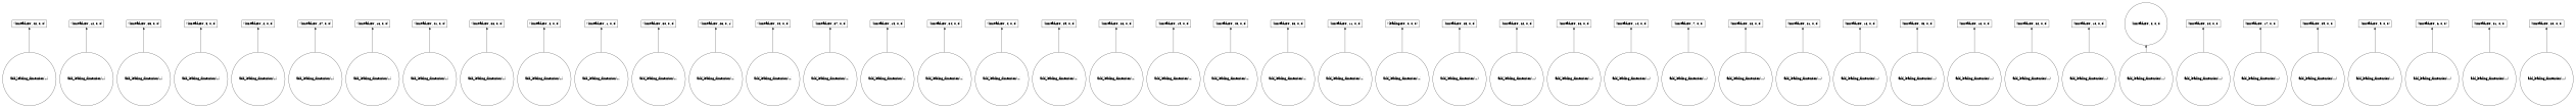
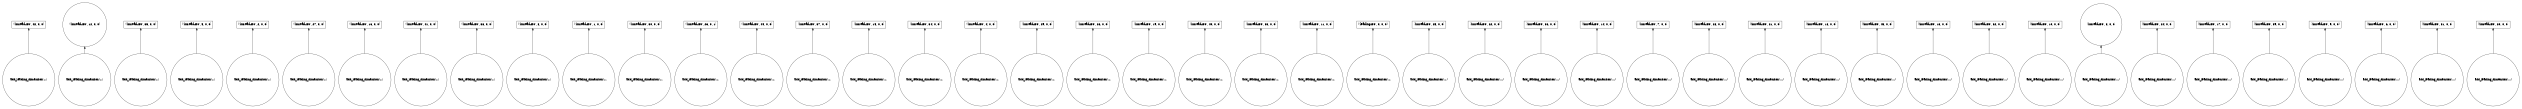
  digraph {
    rankdir=BT
    node [shape=circle]
    n1 [label="('imread-#0', 42, 0, 0)" shape=box]
    n2 [label="add_leading_dimension(...)"]
-   n3 [label="('imread-#0', 12, 0, 0)" shape=box]
+   n3 [label="('imread-#0', 12, 0, 0)"]
    n4 [label="add_leading_dimension(...)"]
    n5 [label="('imread-#0', 35, 0, 0)" shape=box]
    n6 [label="add_leading_dimension(...)"]
    n7 [label="('imread-#0', 5, 0, 0)" shape=box]
    n8 [label="add_leading_dimension(...)"]
    n9 [label="('imread-#0', 2, 0, 0)" shape=box]
    n10 [label="add_leading_dimension(...)"]
    n11 [label="('imread-#0', 27, 0, 0)" shape=box]
    n12 [label="add_leading_dimension(...)"]
    n13 [label="('imread-#0', 16, 0, 0)" shape=box]
    n14 [label="add_leading_dimension(...)"]
    n15 [label="('imread-#0', 41, 0, 0)" shape=box]
    n16 [label="add_leading_dimension(...)"]
    n17 [label="('imread-#0', 38, 0, 0)" shape=box]
    n18 [label="add_leading_dimension(...)"]
    n19 [label="('imread-#0', 8, 0, 0)" shape=box]
    n20 [label="add_leading_dimension(...)"]
    n21 [label="('imread-#0', 1, 0, 0)" shape=box]
    n22 [label="add_leading_dimension(...)"]
    n23 [label="('imread-#0', 30, 0, 0)" shape=box]
    n24 [label="add_leading_dimension(...)"]
    n25 [label="('imread-#0', 23, 0, 1)" shape=box]
    n26 [label="add_leading_dimension(...)"]
    n27 [label="('imread-#0', 44, 0, 0)" shape=box]
    n28 [label="add_leading_dimension(...)"]
    n29 [label="('imread-#0', 37, 0, 0)" shape=box]
    n30 [label="add_leading_dimension(...)"]
    n31 [label="('imread-#0', 15, 0, 0)" shape=box]
    n32 [label="add_leading_dimension(...)"]
    n33 [label="('imread-#0', 34, 0, 0)" shape=box]
    n34 [label="add_leading_dimension(...)"]
    n35 [label="('imread-#0', 4, 0, 0)" shape=box]
    n36 [label="add_leading_dimension(...)"]
    n37 [label="('imread-#0', 29, 0, 0)" shape=box]
    n38 [label="add_leading_dimension(...)"]
    n39 [label="('imread-#0', 26, 0, 0)" shape=box]
    n40 [label="add_leading_dimension(...)"]
    n41 [label="('imread-#0', 19, 0, 0)" shape=box]
    n42 [label="add_leading_dimension(...)"]
    n43 [label="('imread-#0', 40, 0, 0)" shape=box]
    n44 [label="add_leading_dimension(...)"]
    n45 [label="('imread-#0', 33, 0, 0)" shape=box]
    n46 [label="add_leading_dimension(...)"]
    n47 [label="('imread-#0', 11, 0, 0)" shape=box]
    n48 [label="add_leading_dimension(...)"]
    n49 [label="('leading-#0', 0, 0, 0)" shape=box]
    n50 [label="add_leading_dimension(...)"]
    n51 [label="('imread-#0', 25, 0, 0)" shape=box]
    n52 [label="add_leading_dimension(...)"]
    n53 [label="('imread-#0', 22, 0, 0)" shape=box]
    n54 [label="add_leading_dimension(...)"]
    n55 [label="('imread-#0', 36, 0, 0)" shape=box]
    n56 [label="add_leading_dimension(...)"]
    n57 [label="('imread-#0', 14, 0, 0)" shape=box]
    n58 [label="add_leading_dimension(...)"]
    n59 [label="('imread-#0', 7, 0, 0)" shape=box]
    n60 [label="add_leading_dimension(...)"]
    n61 [label="('imread-#0', 28, 0, 0)" shape=box]
    n62 [label="add_leading_dimension(...)"]
    n63 [label="('imread-#0', 21, 0, 0)" shape=box]
    n64 [label="add_leading_dimension(...)"]
    n65 [label="('imread-#0', 18, 0, 0)" shape=box]
    n66 [label="add_leading_dimension(...)"]
    n67 [label="('imread-#0', 43, 0, 0)" shape=box]
    n68 [label="add_leading_dimension(...)"]
    n69 [label="('imread-#0', 13, 0, 0)" shape=box]
    n70 [label="add_leading_dimension(...)"]
    n71 [label="('imread-#0', 32, 0, 0)" shape=box]
    n72 [label="add_leading_dimension(...)"]
    n73 [label="('imread-#0', 10, 0, 0)" shape=box]
    n74 [label="add_leading_dimension(...)"]
    n75 [label="('imread-#0', 3, 0, 0)"]
    n76 [label="add_leading_dimension(...)"]
    n77 [label="('imread-#0', 24, 0, 0)" shape=box]
    n78 [label="add_leading_dimension(...)"]
    n79 [label="('imread-#0', 17, 0, 0)" shape=box]
    n80 [label="add_leading_dimension(...)"]
    n81 [label="('imread-#0', 39, 0, 0)" shape=box]
    n82 [label="add_leading_dimension(...)"]
    n83 [label="('imread-#0', 9, 0, 0)" shape=box]
    n84 [label="add_leading_dimension(...)"]
    n85 [label="('imread-#0', 6, 0, 0)" shape=box]
    n86 [label="add_leading_dimension(...)"]
    n87 [label="('imread-#0', 31, 0, 0)" shape=box]
    n88 [label="add_leading_dimension(...)"]
    n89 [label="('imread-#0', 20, 0, 0)" shape=box]
    n90 [label="add_leading_dimension(...)"]
    n2 -> n1
    n4 -> n3
    n6 -> n5
    n8 -> n7
    n10 -> n9
    n12 -> n11
    n14 -> n13
    n16 -> n15
    n18 -> n17
    n20 -> n19
    n22 -> n21
    n24 -> n23
    n26 -> n25
    n28 -> n27
    n30 -> n29
    n32 -> n31
    n34 -> n33
    n36 -> n35
    n38 -> n37
    n40 -> n39
    n42 -> n41
    n44 -> n43
    n46 -> n45
    n48 -> n47
    n50 -> n49
    n52 -> n51
    n54 -> n53
    n56 -> n55
    n58 -> n57
    n60 -> n59
    n62 -> n61
    n64 -> n63
    n66 -> n65
    n68 -> n67
    n70 -> n69
    n72 -> n71
    n74 -> n73
    n76 -> n75
    n78 -> n77
    n80 -> n79
    n82 -> n81
    n84 -> n83
    n86 -> n85
    n88 -> n87
    n90 -> n89
  }
